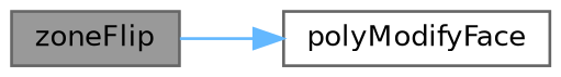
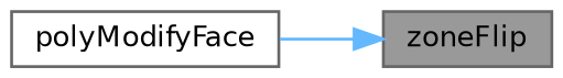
  digraph {
    rankdir=RL
    node [fontname=Helvetica fontsize=10 shape=box style=filled]
    n1 [color=gray40 fillcolor=grey60 fontcolor=black height=0.2 label=zoneFlip width=0.4]
    n2 [color=grey40 fillcolor=white height=0.2 label=polyModifyFace width=0.4]
-   n2 -> n1 [color=steelblue1 dir=back fontname=Helvetica fontsize=10 labelfontname=Helvetica labelfontsize=10 style=solid]
+   n1 -> n2 [color=steelblue1 dir=back fontname=Helvetica fontsize=10 labelfontname=Helvetica labelfontsize=10 style=solid]
  }
